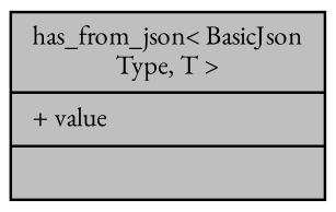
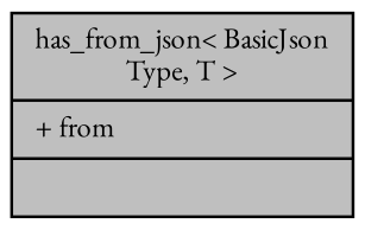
  digraph {
    fontname="EB Garamond"
-   n1 [color=black fillcolor=grey75 fontcolor=black fontname="EB Garamond" fontsize=10 height=0.2 label="{has_from_json\< BasicJson\lType, T \>\n|+ value\l|}" shape=record style=filled width=0.4]
+   n1 [color=black fillcolor=grey75 fontcolor=black fontname="EB Garamond" fontsize=10 height=0.2 label="{has_from_json\< BasicJson\lType, T \>\n|+ from\l|}" shape=record style=filled width=0.4]
  }
